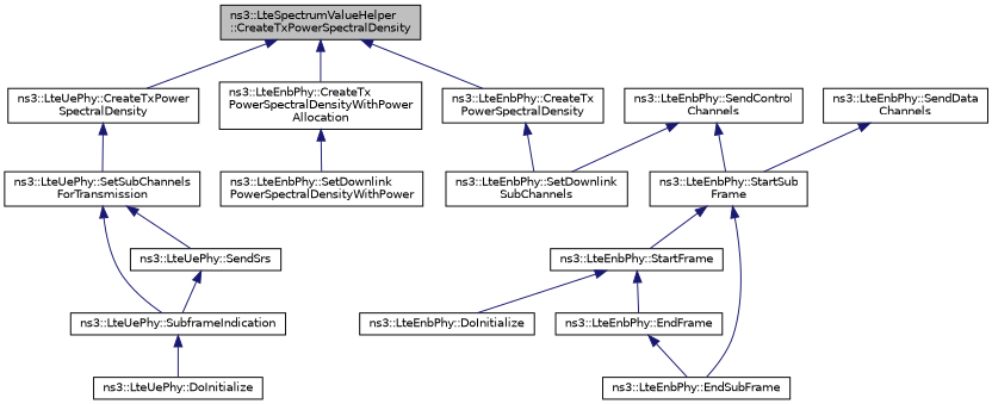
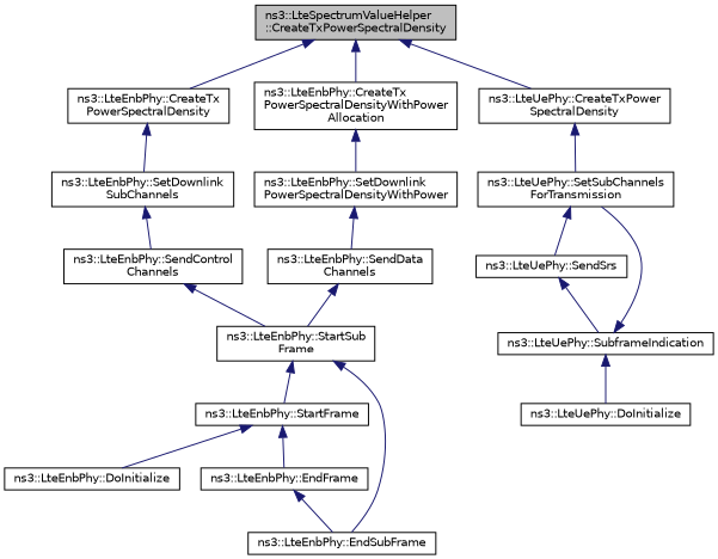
  digraph {
    rankdir=TB
    node [color=black fillcolor=white fontname=Helvetica fontsize=10 shape=record style=filled]
    edge [color=midnightblue dir=back fontname=Helvetica fontsize=10 labelfontname=Helvetica labelfontsize=10 style=solid]
    n1 [fillcolor=grey75 fontcolor=black height=0.2 label="ns3::LteSpectrumValueHelper\l::CreateTxPowerSpectralDensity" width=0.4]
    n2 [height=0.2 label="ns3::LteEnbPhy::CreateTx\lPowerSpectralDensity" width=0.4]
    n3 [height=0.2 label="ns3::LteEnbPhy::CreateTx\lPowerSpectralDensityWithPower\lAllocation" width=0.4]
    n4 [height=0.2 label="ns3::LteUePhy::CreateTxPower\lSpectralDensity" width=0.4]
    n5 [height=0.2 label="ns3::LteEnbPhy::SetDownlink\lSubChannels" width=0.4]
    n6 [height=0.2 label="ns3::LteEnbPhy::SetDownlink\lPowerSpectralDensityWithPower" width=0.4]
    n7 [height=0.2 label="ns3::LteUePhy::SetSubChannels\lForTransmission" width=0.4]
    n8 [height=0.2 label="ns3::LteEnbPhy::SendControl\lChannels" width=0.4]
    n9 [height=0.2 label="ns3::LteEnbPhy::StartSub\lFrame" width=0.4]
    n10 [height=0.2 label="ns3::LteEnbPhy::StartFrame" width=0.4]
    n11 [height=0.2 label="ns3::LteEnbPhy::EndSubFrame" width=0.4]
    n12 [height=0.2 label="ns3::LteEnbPhy::DoInitialize" width=0.4]
    n13 [height=0.2 label="ns3::LteEnbPhy::EndFrame" width=0.4]
    n14 [height=0.2 label="ns3::LteEnbPhy::SendData\lChannels" width=0.4]
    n15 [height=0.2 label="ns3::LteUePhy::SubframeIndication" width=0.4]
    n16 [height=0.2 label="ns3::LteUePhy::SendSrs" width=0.4]
    n17 [height=0.2 label="ns3::LteUePhy::DoInitialize" width=0.4]
    n1 -> n2
    n1 -> n3
    n1 -> n4
    n2 -> n5
    n3 -> n6
    n4 -> n7
-   n8 -> n5
-   n7 -> n15
+   n5 -> n8
+   n6 -> n14
+   n15 -> n7
    n7 -> n16
    n8 -> n9
    n9 -> n10
    n9 -> n11
    n10 -> n12
    n10 -> n13
    n13 -> n11
    n14 -> n9
    n15 -> n17
    n16 -> n15
  }
